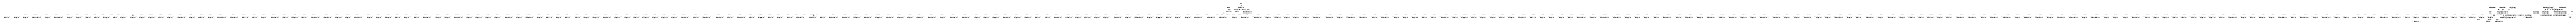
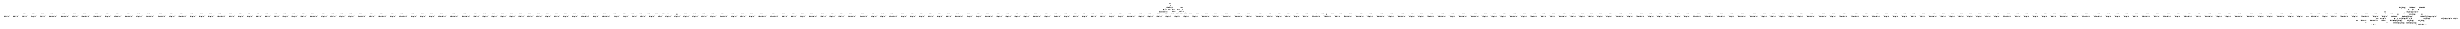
  digraph {
    fontname="Patrick Hand"
    node [fontname="Patrick Hand"]
    edge [fontname="Patrick Hand"]
    n1 [label="(Call,msl_info->image[n] == (Image *) NULL)"]
    n2 [label="(Call,(Image *) NULL)"]
    n3 [label="(Call,EqualizeImage(msl_info->image[n]))"]
    n4 [label="(ControlStructure,if (msl_info->image[n] == (Image *) NULL))"]
    n5 [label="(MethodReturn,static void)"]
    n6 [label="(Call,value != NULL)"]
    n7 [label="(Identifier,NULL)"]
    n8 [label="(Call,(const xmlChar **) NULL)"]
    n9 [label="(Call,(void) EqualizeImage(msl_info->image[n]))"]
    n10 [label="(Call,msl_info->image[n])"]
    n11 [label="(Call,(char *) NULL)"]
    n12 [label="(Call,(const xmlChar *) NULL)"]
    n13 [label="(Call,(Image*) NULL)"]
    n14 [label="(Call,(char **) NULL)"]
    n15 [label="(Call,(const xmlChar *) NULL)"]
    n16 [label="(Call,(Image *) NULL)"]
    n17 [label="(Call,(const xmlChar *) NULL)"]
    n18 [label="(Call,(Image *) NULL)"]
    n19 [label="(Call,(char **) NULL)"]
    n20 [label="(Call,(char **) NULL)"]
    n21 [label="(Call,(char **) NULL)"]
    n22 [label="(Call,(Image *) NULL)"]
    n23 [label="(Call,(char **) NULL)"]
    n24 [label="(Call,(const xmlChar *) NULL)"]
    n25 [label="(Call,(const xmlChar *) NULL)"]
    n26 [label="(Call,(char **) NULL)"]
    n27 [label="(Call,(const xmlChar *) NULL)"]
    n28 [label="(Call,(const xmlChar *) NULL)"]
    n29 [label="(Call,(Image *) NULL)"]
    n30 [label="(Call,(const char *) NULL)"]
    n31 [label="(Call,(const xmlChar *) NULL)"]
    n32 [label="(Call,(Image *) NULL)"]
    n33 [label="(Call,(const xmlChar *) NULL)"]
    n34 [label="(Call,(const xmlChar *) NULL)"]
    n35 [label="(Call,(Image *) NULL)"]
    n36 [label="(Call,(const xmlChar *) NULL)"]
    n37 [label="(Call,(Image *) NULL)"]
    n38 [label="(Call,(Image *) NULL)"]
    n39 [label="(Call,(Image *) NULL)"]
    n40 [label="(Call,(const xmlChar *) NULL)"]
    n41 [label="(Call,(char **) NULL)"]
    n42 [label="(Call,(Image *) NULL)"]
    n43 [label="(Call,(Image *) NULL)"]
    n44 [label="(Call,(char **) NULL)"]
    n45 [label="(Call,(char **) NULL)"]
    n46 [label="(Call,(char **) NULL)"]
    n47 [label="(Call,(Image *) NULL)"]
    n48 [label="(Call,(Image *) NULL)"]
    n49 [label="(Call,(char **) NULL)"]
    n50 [label="(Call,(const xmlChar *) NULL)"]
    n51 [label="(Call,(Image *) NULL)"]
    n52 [label="(Call,(char **) NULL)"]
    n53 [label="(Call,(Image *) NULL)"]
    n54 [label="(Call,(Image *) NULL)"]
    n55 [label="(Call,(const xmlChar *) NULL)"]
    n56 [label="(Call,(char **) NULL)"]
    n57 [label="(Call,(const xmlChar *) NULL)"]
    n58 [label="(Call,(Image *) NULL)"]
    n59 [label="(Call,(const xmlChar *) NULL)"]
    n60 [label="(Call,(Image *) NULL)"]
    n61 [label="(Call,(Image *) NULL)"]
    n62 [label="(Call,(Image *) NULL)"]
    n63 [label="(Call,(const xmlChar *) NULL)"]
    n64 [label="(Call,(const xmlChar *) NULL)"]
    n65 [label="(Call,(const xmlChar *) NULL)"]
    n66 [label="(Call,(char **) NULL)"]
    n67 [label="(Call,(Image *) NULL)"]
    n68 [label="(Call,(Image *) NULL)"]
    n69 [label="(Call,(Image *) NULL)"]
    n70 [label="(Call,(Image *) NULL)"]
    n71 [label="(Call,(char **) NULL)"]
    n72 [label="(Call,(char **) NULL)"]
    n73 [label="(Call,(char **) NULL)"]
    n74 [label="(Call,(Image*) NULL)"]
    n75 [label="(Call,(char **) NULL)"]
    n76 [label="(Call,(Image *) NULL)"]
    n77 [label="(Call,(Image *) NULL)"]
    n78 [label="(Call,(const xmlChar *) NULL)"]
    n79 [label="(Call,(Image *) NULL)"]
    n80 [label="(Call,(const xmlChar *) NULL)"]
    n81 [label="(Call,(Image *) NULL)"]
    n82 [label="(Call,(Image *) NULL)"]
    n83 [label="(Call,(char *) NULL)"]
    n84 [label="(Call,(char **) NULL)"]
    n85 [label="(Call,(Image *) NULL)"]
    n86 [label="(Identifier,NULL)"]
    n87 [label="(Call,(Image *) NULL)"]
    n88 [label="(Call,(Image *) NULL)"]
    n89 [label="(Call,(Image *) NULL)"]
    n90 [label="(Call,(Image *) NULL)"]
    n91 [label="(Call,(char **) NULL)"]
    n92 [label="(Call,(Image *) NULL)"]
    n93 [label="(Call,(const xmlChar *) NULL)"]
    n94 [label="(Call,(Image *) NULL)"]
    n95 [label="(Call,(char **) NULL)"]
    n96 [label="(Call,(Image *) NULL)"]
    n97 [label="(Call,(const xmlChar *) NULL)"]
    n98 [label="(Call,(const xmlChar *) NULL)"]
    n99 [label="(Call,(char **) NULL)"]
    n100 [label="(Call,(char **) NULL)"]
    n101 [label="(Call,(Image *) NULL)"]
    n102 [label="(Call,(const xmlChar *) NULL)"]
    n103 [label="(Call,(char **) NULL)"]
    n104 [label="(Call,(Image *) NULL)"]
    n105 [label="(Call,(char **) NULL)"]
    n106 [label="(Call,(const xmlChar *) NULL)"]
    n107 [label="(Call,(const xmlChar *) NULL)"]
    n108 [label="(Call,(Image *) NULL)"]
    n109 [label="(Call,(Image*) NULL)"]
    n110 [label="(Call,(const xmlChar *) NULL)"]
    n111 [label="(Call,(Image *) NULL)"]
    n112 [label="(Call,(Image *) NULL)"]
    n113 [label="(Call,(Image *) NULL)"]
    n114 [label="(Call,(char **) NULL)"]
    n115 [label="(Call,(Image *) NULL)"]
    n116 [label="(Call,(char **) NULL)"]
    n117 [label="(Call,(const xmlChar *) NULL)"]
    n118 [label="(Call,(Image *) NULL)"]
    n119 [label="(Call,(Image *) NULL)"]
    n120 [label="(Call,(const xmlChar *) NULL)"]
    n121 [label="(Call,(Image *) NULL)"]
    n122 [label="(Call,(Image *) NULL)"]
    n123 [label="(Call,(Image *) NULL)"]
    n124 [label="(Call,(Image *) NULL)"]
    n125 [label="(Call,(const xmlChar *) NULL)"]
    n126 [label="(Call,(Image *) NULL)"]
    n127 [label="(Call,(const char *) NULL)"]
    n128 [label="(Call,(Image *) NULL)"]
    n129 [label="(Call,(char **) NULL)"]
    n130 [label="(Call,(Image *) NULL)"]
    n131 [label="(Call,(char **) NULL)"]
    n132 [label="(Call,(char **) NULL)"]
    n133 [label="(Call,(Image *) NULL)"]
    n134 [label="(Call,(Image *) NULL)"]
    n135 [label="(Call,(const xmlChar *) NULL)"]
    n136 [label="(Call,(Image *) NULL)"]
    n137 [label="(Call,(Image *) NULL)"]
    n138 [label="(Call,(char **) NULL)"]
    n139 [label="(Call,(Image *) NULL)"]
    n140 [label="(Call,(Image *) NULL)"]
    n141 [label="(Call,(Image *) NULL)"]
    n142 [label="(Call,(Image *) NULL)"]
    n143 [label="(Call,(const xmlChar *) NULL)"]
    n144 [label="(Call,(char **) NULL)"]
    n145 [label="(Call,(const xmlChar **) NULL)"]
    n146 [label="(Call,(const xmlChar *) NULL)"]
    n147 [label="(Call,(char **) NULL)"]
    n148 [label="(Call,(const xmlChar *) NULL)"]
    n149 [label="(Call,(char **) NULL)"]
    n150 [label="(Call,(Image *) NULL)"]
    n151 [label="(Call,(char **) NULL)"]
    n152 [label="(Call,(Image *) NULL)"]
    n153 [label="(Call,(char **) NULL)"]
    n154 [label="(Call,(const xmlChar **) NULL)"]
    n155 [label="(Call,value=(char *) NULL)"]
    n156 [label="(Call,(char **) NULL)"]
    n157 [label="(Call,(const xmlChar *) NULL)"]
    n158 [label="(Call,(const xmlChar *) NULL)"]
    n159 [label="(Call,(Image *) NULL)"]
    n160 [label="(Call,(const xmlChar *) NULL)"]
    n161 [label="(Call,(Image *) NULL)"]
    n162 [label="(Call,(const xmlChar *) NULL)"]
    n163 [label="(Call,(Image *) NULL)"]
    n164 [label="(Call,(Image *) NULL)"]
    n165 [label="(Call,(const char *) NULL)"]
    n166 [label="(Call,(const xmlChar *) NULL)"]
    n167 [label="(Call,(Image *) NULL)"]
    n168 [label="(Call,(const xmlChar *) NULL)"]
    n169 [label="(Call,(const xmlChar *) NULL)"]
    n170 [label="(Call,(Image *) NULL)"]
    n171 [label="(Call,(Image *) NULL)"]
    n172 [label="(Call,(Image *) NULL)"]
    n173 [label="(Call,(const xmlChar *) NULL)"]
    n174 [label="(Call,(Image *) NULL)"]
    n175 [label="(Call,(const char *) NULL)"]
    n176 [label="(Call,(char **) NULL)"]
    n177 [label="(Call,(char **) NULL)"]
    n178 [label="(Call,(const xmlChar *) NULL)"]
    n179 [label="(Call,(char **) NULL)"]
    n180 [label="(Call,(Image *) NULL)"]
    n181 [label="(Call,(char **) NULL)"]
    n182 [label="(Call,(Image *) NULL)"]
    n183 [label="(Call,(Image *) NULL)"]
    n184 [label="(Call,(const xmlChar *) NULL)"]
    n185 [label="(Call,(Image *) NULL)"]
    n186 [label="(Call,(const xmlChar *) NULL)"]
    n187 [label="(Call,(Image *) NULL)"]
    n188 [label="(Call,(Image *) NULL)"]
    n189 [label="(Call,(char **) NULL)"]
    n190 [label="(Call,(Image *) NULL)"]
    n191 [label="(Call,(Image *) NULL)"]
    n192 [label="(Call,(const xmlChar *) NULL)"]
    n193 [label="(Call,(const xmlChar *) NULL)"]
    n194 [label="(Call,(const xmlChar *) NULL)"]
    n195 [label="(Call,(Image *) NULL)"]
    n196 [label="(Call,(const xmlChar *) NULL)"]
    n197 [label="(Call,(const xmlChar *) NULL)"]
    n198 [label="(Call,(Image *) NULL)"]
    n199 [label="(Call,(char **) NULL)"]
    n200 [label="(Call,(Image *) NULL)"]
    n201 [label="(Call,(Image *) NULL)"]
    n202 [label="(Call,(Image *) NULL)"]
    n203 [label="(Call,(const xmlChar *) NULL)"]
    n204 [label="(Call,(const xmlChar *) NULL)"]
    n205 [label="(Call,(Image *) NULL)"]
    n206 [label="(Call,(const xmlChar *) NULL)"]
    n207 [label="(Call,(const xmlChar *) NULL)"]
    n208 [label="(Call,(char **) NULL)"]
    n209 [label="(Call,(const xmlChar *) NULL)"]
    n210 [label="(Call,(Image *) NULL)"]
    n211 [label="(Call,(Image *) NULL)"]
    n212 [label="(Call,(Image *) NULL)"]
    n213 [label="(Call,(char **) NULL)"]
    n214 [label="(Call,(char **) NULL)"]
    n215 [label="(Call,(const xmlChar *) NULL)"]
    n216 [label="(Call,(char **) NULL)"]
    n217 [label="(Call,(Image *) NULL)"]
    n218 [label="(Call,(char **) NULL)"]
    n219 [label="(Call,(Image *) NULL)"]
    n220 [label="(Call,(Image *) NULL)"]
    n221 [label="(Call,(char **) NULL)"]
    n222 [label="(Call,(Image*) NULL)"]
    n223 [label="(Call,(const xmlChar *) NULL)"]
    n224 [label="(Call,(char **) NULL)"]
    n225 [label="(Call,(Image *) NULL)"]
    n226 [label="(Call,(Image *) NULL)"]
    n227 [label="(Call,(Image *) NULL)"]
    n228 [label="(Call,(char **) NULL)"]
    n229 [label="(Call,(const xmlChar *) NULL)"]
    n230 [label="(Call,(const char *) NULL)"]
    n231 [label="(Call,(const xmlChar *) NULL)"]
    n232 [label="(Call,(const xmlChar *) NULL)"]
    n233 [label="(Call,(Image *) NULL)"]
    n234 [label="(Call,(Image *) NULL)"]
    n235 [label="(Call,(Image *) NULL)"]
    n236 [label="(Call,(char **) NULL)"]
    n237 [label="(Call,(const xmlChar **) NULL)"]
    n238 [label="(Call,(char **) NULL)"]
    n239 [label="(Call,(const xmlChar *) NULL)"]
    n240 [label="(Call,(Image *) NULL)"]
    n241 [label="(Call,(const xmlChar *) NULL)"]
    n242 [label="(Call,(char **) NULL)"]
    n243 [label="(Call,(const xmlChar *) NULL)"]
    n244 [label="(Call,(Image *) NULL)"]
    n245 [label="(Call,(Image *) NULL)"]
    n246 [label="(Call,(const xmlChar *) NULL)"]
    n247 [label="(Call,(const xmlChar *) NULL)"]
    n248 [label="(Call,(Image *) NULL)"]
    n249 [label="(Call,(Image *) NULL)"]
    n250 [label="(Call,(const xmlChar *) NULL)"]
    n251 [label="(Call,(Image *) NULL)"]
    n252 [label="(Call,(Image *) NULL)"]
    n253 [label="(Call,(const char *) NULL)"]
    n254 [label="(Identifier,NULL)"]
    n255 [label="(Call,keyword=(const char *) NULL)"]
    n256 [label="(Block,)"]
    n257 [label="(OptionError,attributes)"]
    n258 [label="(Call,msl_info->image[n])"]
    n259 [label="(Identifier,OptionError)"]
    n260 [label="(ControlStructure,char;)"]
    1006752
    1000238
    1000233
    1006824
    n1 -> n2 [label="CFG: "]
+   n1 -> n3 [label="DDG: msl_info->image[n]"]
    n1 -> n4 [label="CFG: "]
    n1 -> n5 [label="DDG: msl_info->image[n]"]
    n1 -> n5 [label="DDG: msl_info->image[n] == (Image *) NULL"]
    n1 -> n5 [label="DDG: (Image *) NULL"]
    n2 -> n1 [label="AST: "]
    n2 -> n1 [label="DDG: NULL"]
    n2 -> n6 [label="DDG: NULL"]
    n2 -> n7 [label="CFG: "]
    n2 -> n8 [label="DDG: NULL"]
    n3 -> n5 [label="DDG: msl_info->image[n]"]
    n3 -> n9 [label="AST: "]
    n3 -> n9 [label="DDG: msl_info->image[n]"]
    n3 -> n10 [label="CFG: "]
    n7 -> n2 [label="AST: "]
    n9 -> n3 [label="CFG: "]
    n9 -> n5 [label="DDG: EqualizeImage(msl_info->image[n])"]
    n9 -> n5 [label="DDG: (void) EqualizeImage(msl_info->image[n])"]
    n9 -> n256 [label="AST: "]
    n10 -> n3 [label="AST: "]
    n11 -> n2 [label="DDG: NULL"]
    n11 -> n6 [label="DDG: NULL"]
    n11 -> n12 [label="DDG: NULL"]
    n11 -> n13 [label="DDG: NULL"]
    n11 -> n14 [label="DDG: NULL"]
    n11 -> n15 [label="DDG: NULL"]
    n11 -> n16 [label="DDG: NULL"]
    n11 -> n17 [label="DDG: NULL"]
    n11 -> n18 [label="DDG: NULL"]
    n11 -> n19 [label="DDG: NULL"]
    n11 -> n20 [label="DDG: NULL"]
    n11 -> n21 [label="DDG: NULL"]
    n11 -> n22 [label="DDG: NULL"]
    n11 -> n23 [label="DDG: NULL"]
    n11 -> n24 [label="DDG: NULL"]
    n11 -> n25 [label="DDG: NULL"]
    n11 -> n26 [label="DDG: NULL"]
    n11 -> n27 [label="DDG: NULL"]
    n11 -> n28 [label="DDG: NULL"]
    n11 -> n29 [label="DDG: NULL"]
    n11 -> n30 [label="DDG: NULL"]
    n11 -> n31 [label="DDG: NULL"]
    n11 -> n32 [label="DDG: NULL"]
    n11 -> n33 [label="DDG: NULL"]
    n11 -> n34 [label="DDG: NULL"]
    n11 -> n35 [label="DDG: NULL"]
    n11 -> n36 [label="DDG: NULL"]
    n11 -> n37 [label="DDG: NULL"]
    n11 -> n38 [label="DDG: NULL"]
    n11 -> n39 [label="DDG: NULL"]
    n11 -> n40 [label="DDG: NULL"]
    n11 -> n41 [label="DDG: NULL"]
    n11 -> n42 [label="DDG: NULL"]
    n11 -> n43 [label="DDG: NULL"]
    n11 -> n44 [label="DDG: NULL"]
    n11 -> n45 [label="DDG: NULL"]
    n11 -> n46 [label="DDG: NULL"]
    n11 -> n47 [label="DDG: NULL"]
    n11 -> n48 [label="DDG: NULL"]
    n11 -> n49 [label="DDG: NULL"]
    n11 -> n50 [label="DDG: NULL"]
    n11 -> n51 [label="DDG: NULL"]
    n11 -> n52 [label="DDG: NULL"]
    n11 -> n53 [label="DDG: NULL"]
    n11 -> n54 [label="DDG: NULL"]
    n11 -> n55 [label="DDG: NULL"]
    n11 -> n56 [label="DDG: NULL"]
    n11 -> n57 [label="DDG: NULL"]
    n11 -> n58 [label="DDG: NULL"]
    n11 -> n59 [label="DDG: NULL"]
    n11 -> n60 [label="DDG: NULL"]
    n11 -> n61 [label="DDG: NULL"]
    n11 -> n62 [label="DDG: NULL"]
    n11 -> n63 [label="DDG: NULL"]
    n11 -> n64 [label="DDG: NULL"]
    n11 -> n65 [label="DDG: NULL"]
    n11 -> n66 [label="DDG: NULL"]
    n11 -> n67 [label="DDG: NULL"]
    n11 -> n68 [label="DDG: NULL"]
    n11 -> n69 [label="DDG: NULL"]
    n11 -> n70 [label="DDG: NULL"]
    n11 -> n71 [label="DDG: NULL"]
    n11 -> n72 [label="DDG: NULL"]
    n11 -> n73 [label="DDG: NULL"]
    n11 -> n74 [label="DDG: NULL"]
    n11 -> n75 [label="DDG: NULL"]
    n11 -> n76 [label="DDG: NULL"]
    n11 -> n77 [label="DDG: NULL"]
    n11 -> n78 [label="DDG: NULL"]
    n11 -> n79 [label="DDG: NULL"]
    n11 -> n80 [label="DDG: NULL"]
    n11 -> n81 [label="DDG: NULL"]
    n11 -> n82 [label="DDG: NULL"]
    n11 -> n83 [label="DDG: NULL"]
    n11 -> n84 [label="DDG: NULL"]
    n11 -> n85 [label="DDG: NULL"]
    n11 -> n86 [label="CFG: "]
    n11 -> n87 [label="DDG: NULL"]
    n11 -> n88 [label="DDG: NULL"]
    n11 -> n89 [label="DDG: NULL"]
    n11 -> n90 [label="DDG: NULL"]
    n11 -> n91 [label="DDG: NULL"]
    n11 -> n92 [label="DDG: NULL"]
    n11 -> n93 [label="DDG: NULL"]
    n11 -> n94 [label="DDG: NULL"]
    n11 -> n95 [label="DDG: NULL"]
    n11 -> n96 [label="DDG: NULL"]
    n11 -> n97 [label="DDG: NULL"]
    n11 -> n98 [label="DDG: NULL"]
    n11 -> n99 [label="DDG: NULL"]
    n11 -> n100 [label="DDG: NULL"]
    n11 -> n101 [label="DDG: NULL"]
    n11 -> n102 [label="DDG: NULL"]
    n11 -> n103 [label="DDG: NULL"]
    n11 -> n104 [label="DDG: NULL"]
    n11 -> n105 [label="DDG: NULL"]
    n11 -> n106 [label="DDG: NULL"]
    n11 -> n107 [label="DDG: NULL"]
    n11 -> n108 [label="DDG: NULL"]
    n11 -> n109 [label="DDG: NULL"]
    n11 -> n110 [label="DDG: NULL"]
    n11 -> n111 [label="DDG: NULL"]
    n11 -> n112 [label="DDG: NULL"]
    n11 -> n113 [label="DDG: NULL"]
    n11 -> n114 [label="DDG: NULL"]
    n11 -> n115 [label="DDG: NULL"]
    n11 -> n116 [label="DDG: NULL"]
    n11 -> n117 [label="DDG: NULL"]
    n11 -> n118 [label="DDG: NULL"]
    n11 -> n119 [label="DDG: NULL"]
    n11 -> n120 [label="DDG: NULL"]
    n11 -> n121 [label="DDG: NULL"]
    n11 -> n122 [label="DDG: NULL"]
    n11 -> n123 [label="DDG: NULL"]
    n11 -> n124 [label="DDG: NULL"]
    n11 -> n125 [label="DDG: NULL"]
    n11 -> n126 [label="DDG: NULL"]
    n11 -> n127 [label="DDG: NULL"]
    n11 -> n128 [label="DDG: NULL"]
    n11 -> n129 [label="DDG: NULL"]
    n11 -> n130 [label="DDG: NULL"]
    n11 -> n131 [label="DDG: NULL"]
    n11 -> n132 [label="DDG: NULL"]
    n11 -> n133 [label="DDG: NULL"]
    n11 -> n134 [label="DDG: NULL"]
    n11 -> n135 [label="DDG: NULL"]
    n11 -> n136 [label="DDG: NULL"]
    n11 -> n137 [label="DDG: NULL"]
    n11 -> n138 [label="DDG: NULL"]
    n11 -> n139 [label="DDG: NULL"]
    n11 -> n140 [label="DDG: NULL"]
    n11 -> n141 [label="DDG: NULL"]
    n11 -> n142 [label="DDG: NULL"]
    n11 -> n143 [label="DDG: NULL"]
    n11 -> n144 [label="DDG: NULL"]
    n11 -> n145 [label="DDG: NULL"]
    n11 -> n146 [label="DDG: NULL"]
    n11 -> n147 [label="DDG: NULL"]
    n11 -> n148 [label="DDG: NULL"]
    n11 -> n149 [label="DDG: NULL"]
    n11 -> n150 [label="DDG: NULL"]
    n11 -> n151 [label="DDG: NULL"]
    n11 -> n152 [label="DDG: NULL"]
    n11 -> n153 [label="DDG: NULL"]
    n11 -> n154 [label="DDG: NULL"]
    n11 -> n155 [label="AST: "]
    n11 -> n155 [label="DDG: NULL"]
    n11 -> n156 [label="DDG: NULL"]
    n11 -> n157 [label="DDG: NULL"]
    n11 -> n158 [label="DDG: NULL"]
    n11 -> n159 [label="DDG: NULL"]
    n11 -> n160 [label="DDG: NULL"]
    n11 -> n161 [label="DDG: NULL"]
    n11 -> n162 [label="DDG: NULL"]
    n11 -> n163 [label="DDG: NULL"]
    n11 -> n164 [label="DDG: NULL"]
    n11 -> n165 [label="DDG: NULL"]
    n11 -> n166 [label="DDG: NULL"]
    n11 -> n167 [label="DDG: NULL"]
    n11 -> n168 [label="DDG: NULL"]
    n11 -> n169 [label="DDG: NULL"]
    n11 -> n170 [label="DDG: NULL"]
    n11 -> n171 [label="DDG: NULL"]
    n11 -> n172 [label="DDG: NULL"]
    n11 -> n173 [label="DDG: NULL"]
    n11 -> n174 [label="DDG: NULL"]
    n11 -> n175 [label="DDG: NULL"]
    n11 -> n176 [label="DDG: NULL"]
    n11 -> n177 [label="DDG: NULL"]
    n11 -> n178 [label="DDG: NULL"]
    n11 -> n179 [label="DDG: NULL"]
    n11 -> n180 [label="DDG: NULL"]
    n11 -> n181 [label="DDG: NULL"]
    n11 -> n182 [label="DDG: NULL"]
    n11 -> n183 [label="DDG: NULL"]
    n11 -> n184 [label="DDG: NULL"]
    n11 -> n185 [label="DDG: NULL"]
    n11 -> n186 [label="DDG: NULL"]
    n11 -> n187 [label="DDG: NULL"]
    n11 -> n188 [label="DDG: NULL"]
    n11 -> n189 [label="DDG: NULL"]
    n11 -> n190 [label="DDG: NULL"]
    n11 -> n191 [label="DDG: NULL"]
    n11 -> n192 [label="DDG: NULL"]
    n11 -> n193 [label="DDG: NULL"]
    n11 -> n194 [label="DDG: NULL"]
    n11 -> n195 [label="DDG: NULL"]
    n11 -> n196 [label="DDG: NULL"]
    n11 -> n197 [label="DDG: NULL"]
    n11 -> n198 [label="DDG: NULL"]
    n11 -> n199 [label="DDG: NULL"]
    n11 -> n200 [label="DDG: NULL"]
    n11 -> n201 [label="DDG: NULL"]
    n11 -> n202 [label="DDG: NULL"]
    n11 -> n203 [label="DDG: NULL"]
    n11 -> n204 [label="DDG: NULL"]
    n11 -> n205 [label="DDG: NULL"]
    n11 -> n206 [label="DDG: NULL"]
    n11 -> n207 [label="DDG: NULL"]
    n11 -> n208 [label="DDG: NULL"]
    n11 -> n209 [label="DDG: NULL"]
    n11 -> n210 [label="DDG: NULL"]
    n11 -> n211 [label="DDG: NULL"]
    n11 -> n212 [label="DDG: NULL"]
    n11 -> n213 [label="DDG: NULL"]
    n11 -> n214 [label="DDG: NULL"]
    n11 -> n215 [label="DDG: NULL"]
    n11 -> n216 [label="DDG: NULL"]
    n11 -> n217 [label="DDG: NULL"]
    n11 -> n218 [label="DDG: NULL"]
    n11 -> n219 [label="DDG: NULL"]
    n11 -> n220 [label="DDG: NULL"]
    n11 -> n221 [label="DDG: NULL"]
    n11 -> n222 [label="DDG: NULL"]
    n11 -> n223 [label="DDG: NULL"]
    n11 -> n224 [label="DDG: NULL"]
    n11 -> n225 [label="DDG: NULL"]
    n11 -> n226 [label="DDG: NULL"]
    n11 -> n227 [label="DDG: NULL"]
    n11 -> n228 [label="DDG: NULL"]
    n11 -> n229 [label="DDG: NULL"]
    n11 -> n230 [label="DDG: NULL"]
    n11 -> n231 [label="DDG: NULL"]
    n11 -> n232 [label="DDG: NULL"]
    n11 -> n233 [label="DDG: NULL"]
    n11 -> n234 [label="DDG: NULL"]
    n11 -> n235 [label="DDG: NULL"]
    n11 -> n236 [label="DDG: NULL"]
    n11 -> n237 [label="DDG: NULL"]
    n11 -> n238 [label="DDG: NULL"]
    n11 -> n239 [label="DDG: NULL"]
    n11 -> n240 [label="DDG: NULL"]
    n11 -> n241 [label="DDG: NULL"]
    n11 -> n242 [label="DDG: NULL"]
    n11 -> n243 [label="DDG: NULL"]
    n11 -> n244 [label="DDG: NULL"]
    n11 -> n245 [label="DDG: NULL"]
    n11 -> n246 [label="DDG: NULL"]
    n11 -> n247 [label="DDG: NULL"]
    n11 -> n248 [label="DDG: NULL"]
    n11 -> n249 [label="DDG: NULL"]
    n11 -> n250 [label="DDG: NULL"]
    n11 -> n251 [label="DDG: NULL"]
    n11 -> n252 [label="DDG: NULL"]
    n86 -> n11 [label="AST: "]
    n155 -> n11 [label="CFG: "]
    n253 -> n11 [label="DDG: NULL"]
    n253 -> n254 [label="CFG: "]
    n253 -> n255 [label="AST: "]
    n253 -> n255 [label="DDG: NULL"]
    n254 -> n253 [label="AST: "]
    n255 -> n253 [label="CFG: "]
    n257 -> n1 [label="CFG: "]
    n258 -> n1 [label="AST: "]
    n259 -> n1 [label="CFG: "]
    n260 -> n9 [label="CFG: "]
    1006752 -> n2 [label="AST: "]
    1000238 -> n11 [label="AST: "]
    1000233 -> n253 [label="AST: "]
    1006824 -> n256 [label="AST: "]
  }
